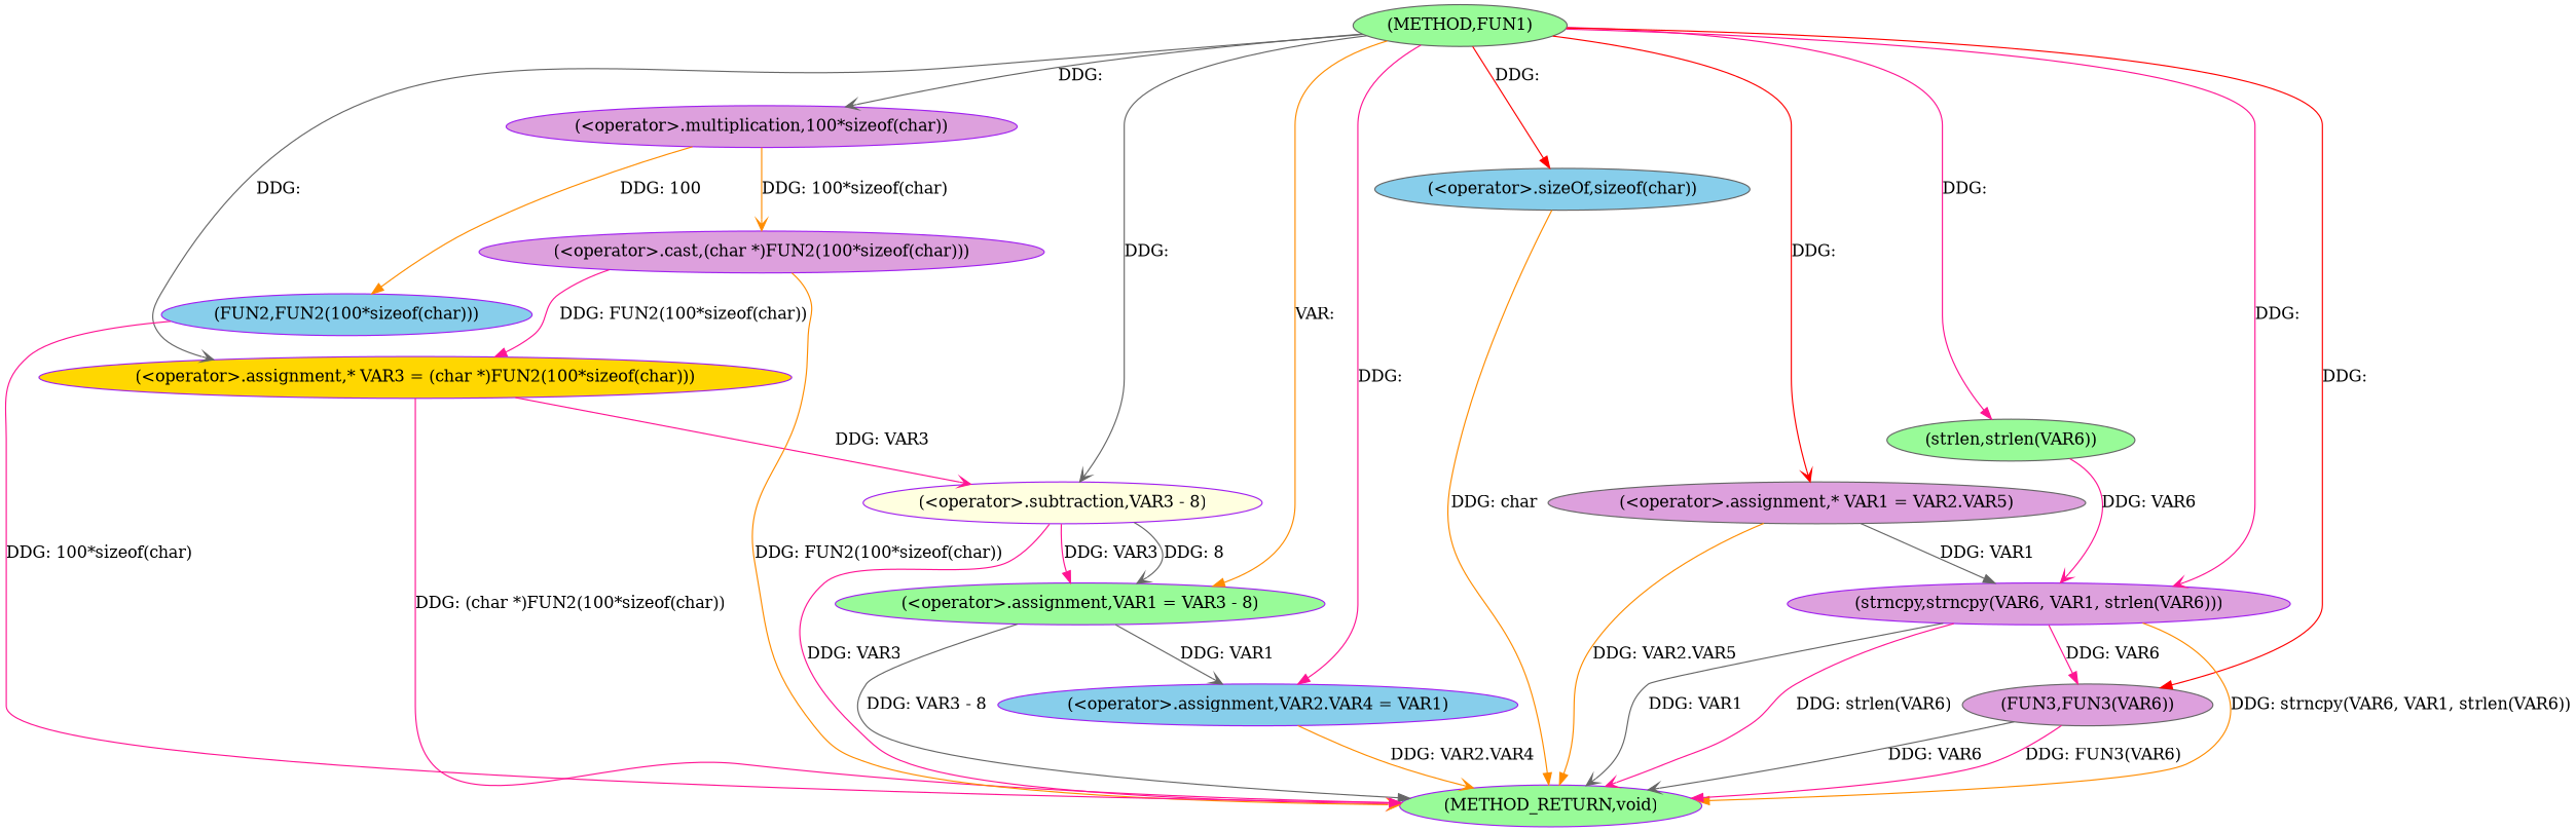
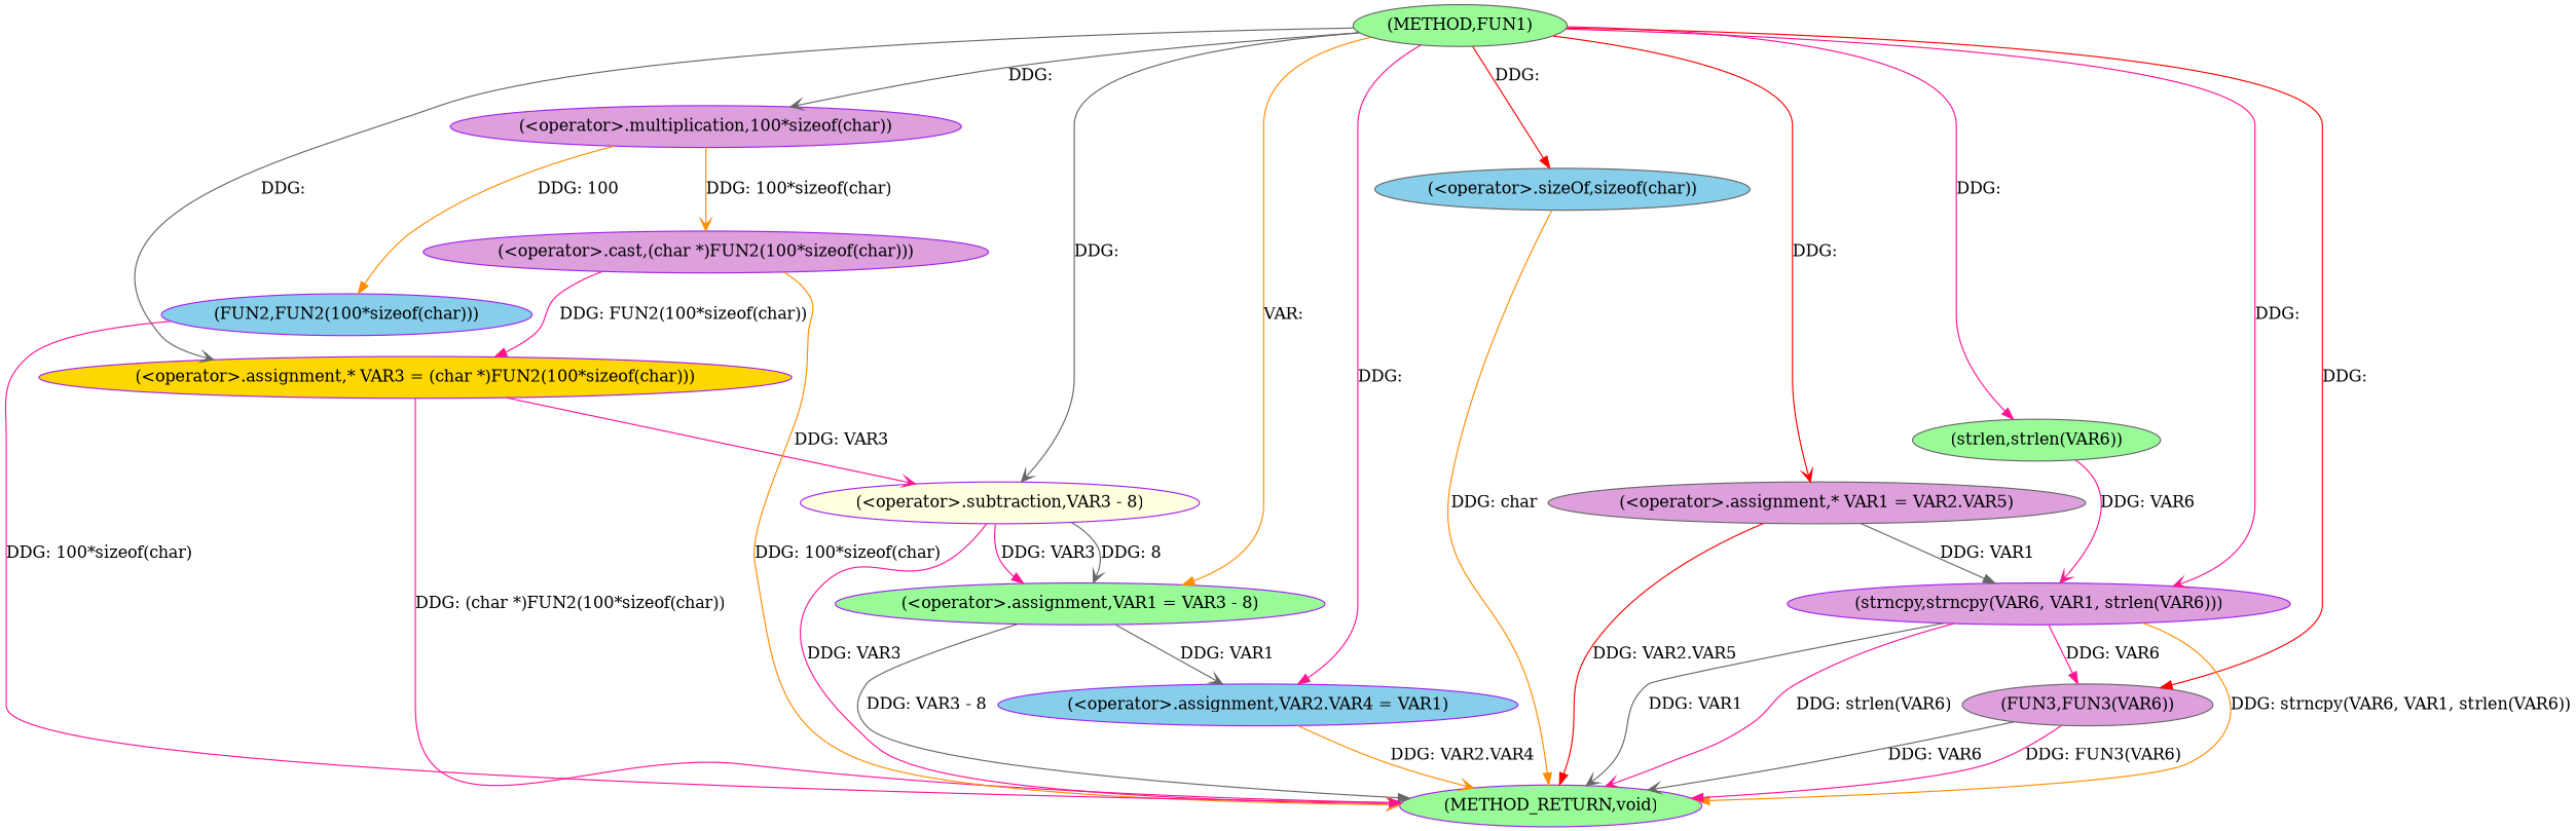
  digraph {
    node [color=purple fillcolor=plum style=filled]
    edge [arrowhead=normal color=deeppink]
    n1 [color=gray40 fillcolor=palegreen label="(METHOD,FUN1)"]
    n2 [fillcolor=gold label="(<operator>.assignment,* VAR3 = (char *)FUN2(100*sizeof(char)))"]
    n3 [label="(<operator>.multiplication,100*sizeof(char))"]
    n4 [color=gray40 fillcolor=skyblue label="(<operator>.sizeOf,sizeof(char))"]
    n5 [fillcolor=palegreen label="(<operator>.assignment,VAR1 = VAR3 - 8)"]
    n6 [fillcolor=lightyellow label="(<operator>.subtraction,VAR3 - 8)"]
    n7 [fillcolor=skyblue label="(<operator>.assignment,VAR2.VAR4 = VAR1)"]
    n8 [color=gray40 label="(<operator>.assignment,* VAR1 = VAR2.VAR5)"]
    n9 [label="(strncpy,strncpy(VAR6, VAR1, strlen(VAR6)))"]
    n10 [color=gray40 fillcolor=palegreen label="(strlen,strlen(VAR6))"]
    n11 [color=gray40 label="(FUN3,FUN3(VAR6))"]
    n12 [fillcolor=palegreen label="(METHOD_RETURN,void)"]
    n13 [label="(<operator>.cast,(char *)FUN2(100*sizeof(char)))"]
    n14 [fillcolor=skyblue label="(FUN2,FUN2(100*sizeof(char)))"]
    n1 -> n2 [arrowhead=vee color=gray40 label="DDG: "]
    n1 -> n3 [arrowhead=vee color=gray40 label="DDG: "]
    n1 -> n4 [color=red label="DDG: "]
    n1 -> n5 [color=darkorange label="VAR: "]
    n1 -> n6 [arrowhead=vee color=gray40 label="DDG: "]
    n1 -> n7 [label="DDG: "]
    n1 -> n8 [arrowhead=vee color=red label="DDG: "]
    n1 -> n9 [arrowhead=vee label="DDG: "]
    n1 -> n10 [label="DDG: "]
    n1 -> n11 [color=red label="DDG: "]
    n2 -> n6 [arrowhead=vee label="DDG: VAR3"]
    n2 -> n12 [label="DDG: (char *)FUN2(100*sizeof(char))"]
    n3 -> n13 [arrowhead=vee color=darkorange label="DDG: 100*sizeof(char)"]
    n3 -> n14 [color=darkorange label="DDG: 100"]
    n4 -> n12 [color=darkorange label="DDG: char"]
    n5 -> n7 [arrowhead=vee color=gray40 label="DDG: VAR1"]
    n5 -> n12 [color=gray40 label="DDG: VAR3 - 8"]
    n6 -> n5 [label="DDG: VAR3"]
    n6 -> n5 [arrowhead=vee color=gray40 label="DDG: 8"]
    n6 -> n12 [arrowhead=vee label="DDG: VAR3"]
    n7 -> n12 [arrowhead=vee color=darkorange label="DDG: VAR2.VAR4"]
    n8 -> n9 [color=gray40 label="DDG: VAR1"]
-   n8 -> n12 [color=darkorange label="DDG: VAR2.VAR5"]
+   n8 -> n12 [color=red label="DDG: VAR2.VAR5"]
    n9 -> n11 [label="DDG: VAR6"]
    n9 -> n12 [arrowhead=vee label="DDG: strlen(VAR6)"]
    n9 -> n12 [color=darkorange label="DDG: strncpy(VAR6, VAR1, strlen(VAR6))"]
    n9 -> n12 [arrowhead=vee color=gray40 label="DDG: VAR1"]
    n10 -> n9 [arrowhead=vee label="DDG: VAR6"]
    n11 -> n12 [arrowhead=vee color=gray40 label="DDG: VAR6"]
    n11 -> n12 [label="DDG: FUN3(VAR6)"]
    n13 -> n2 [label="DDG: FUN2(100*sizeof(char))"]
-   n13 -> n12 [arrowhead=vee color=darkorange label="DDG: FUN2(100*sizeof(char))"]
+   n13 -> n12 [arrowhead=vee color=darkorange label="DDG: 100*sizeof(char)"]
    n14 -> n12 [label="DDG: 100*sizeof(char)"]
  }
